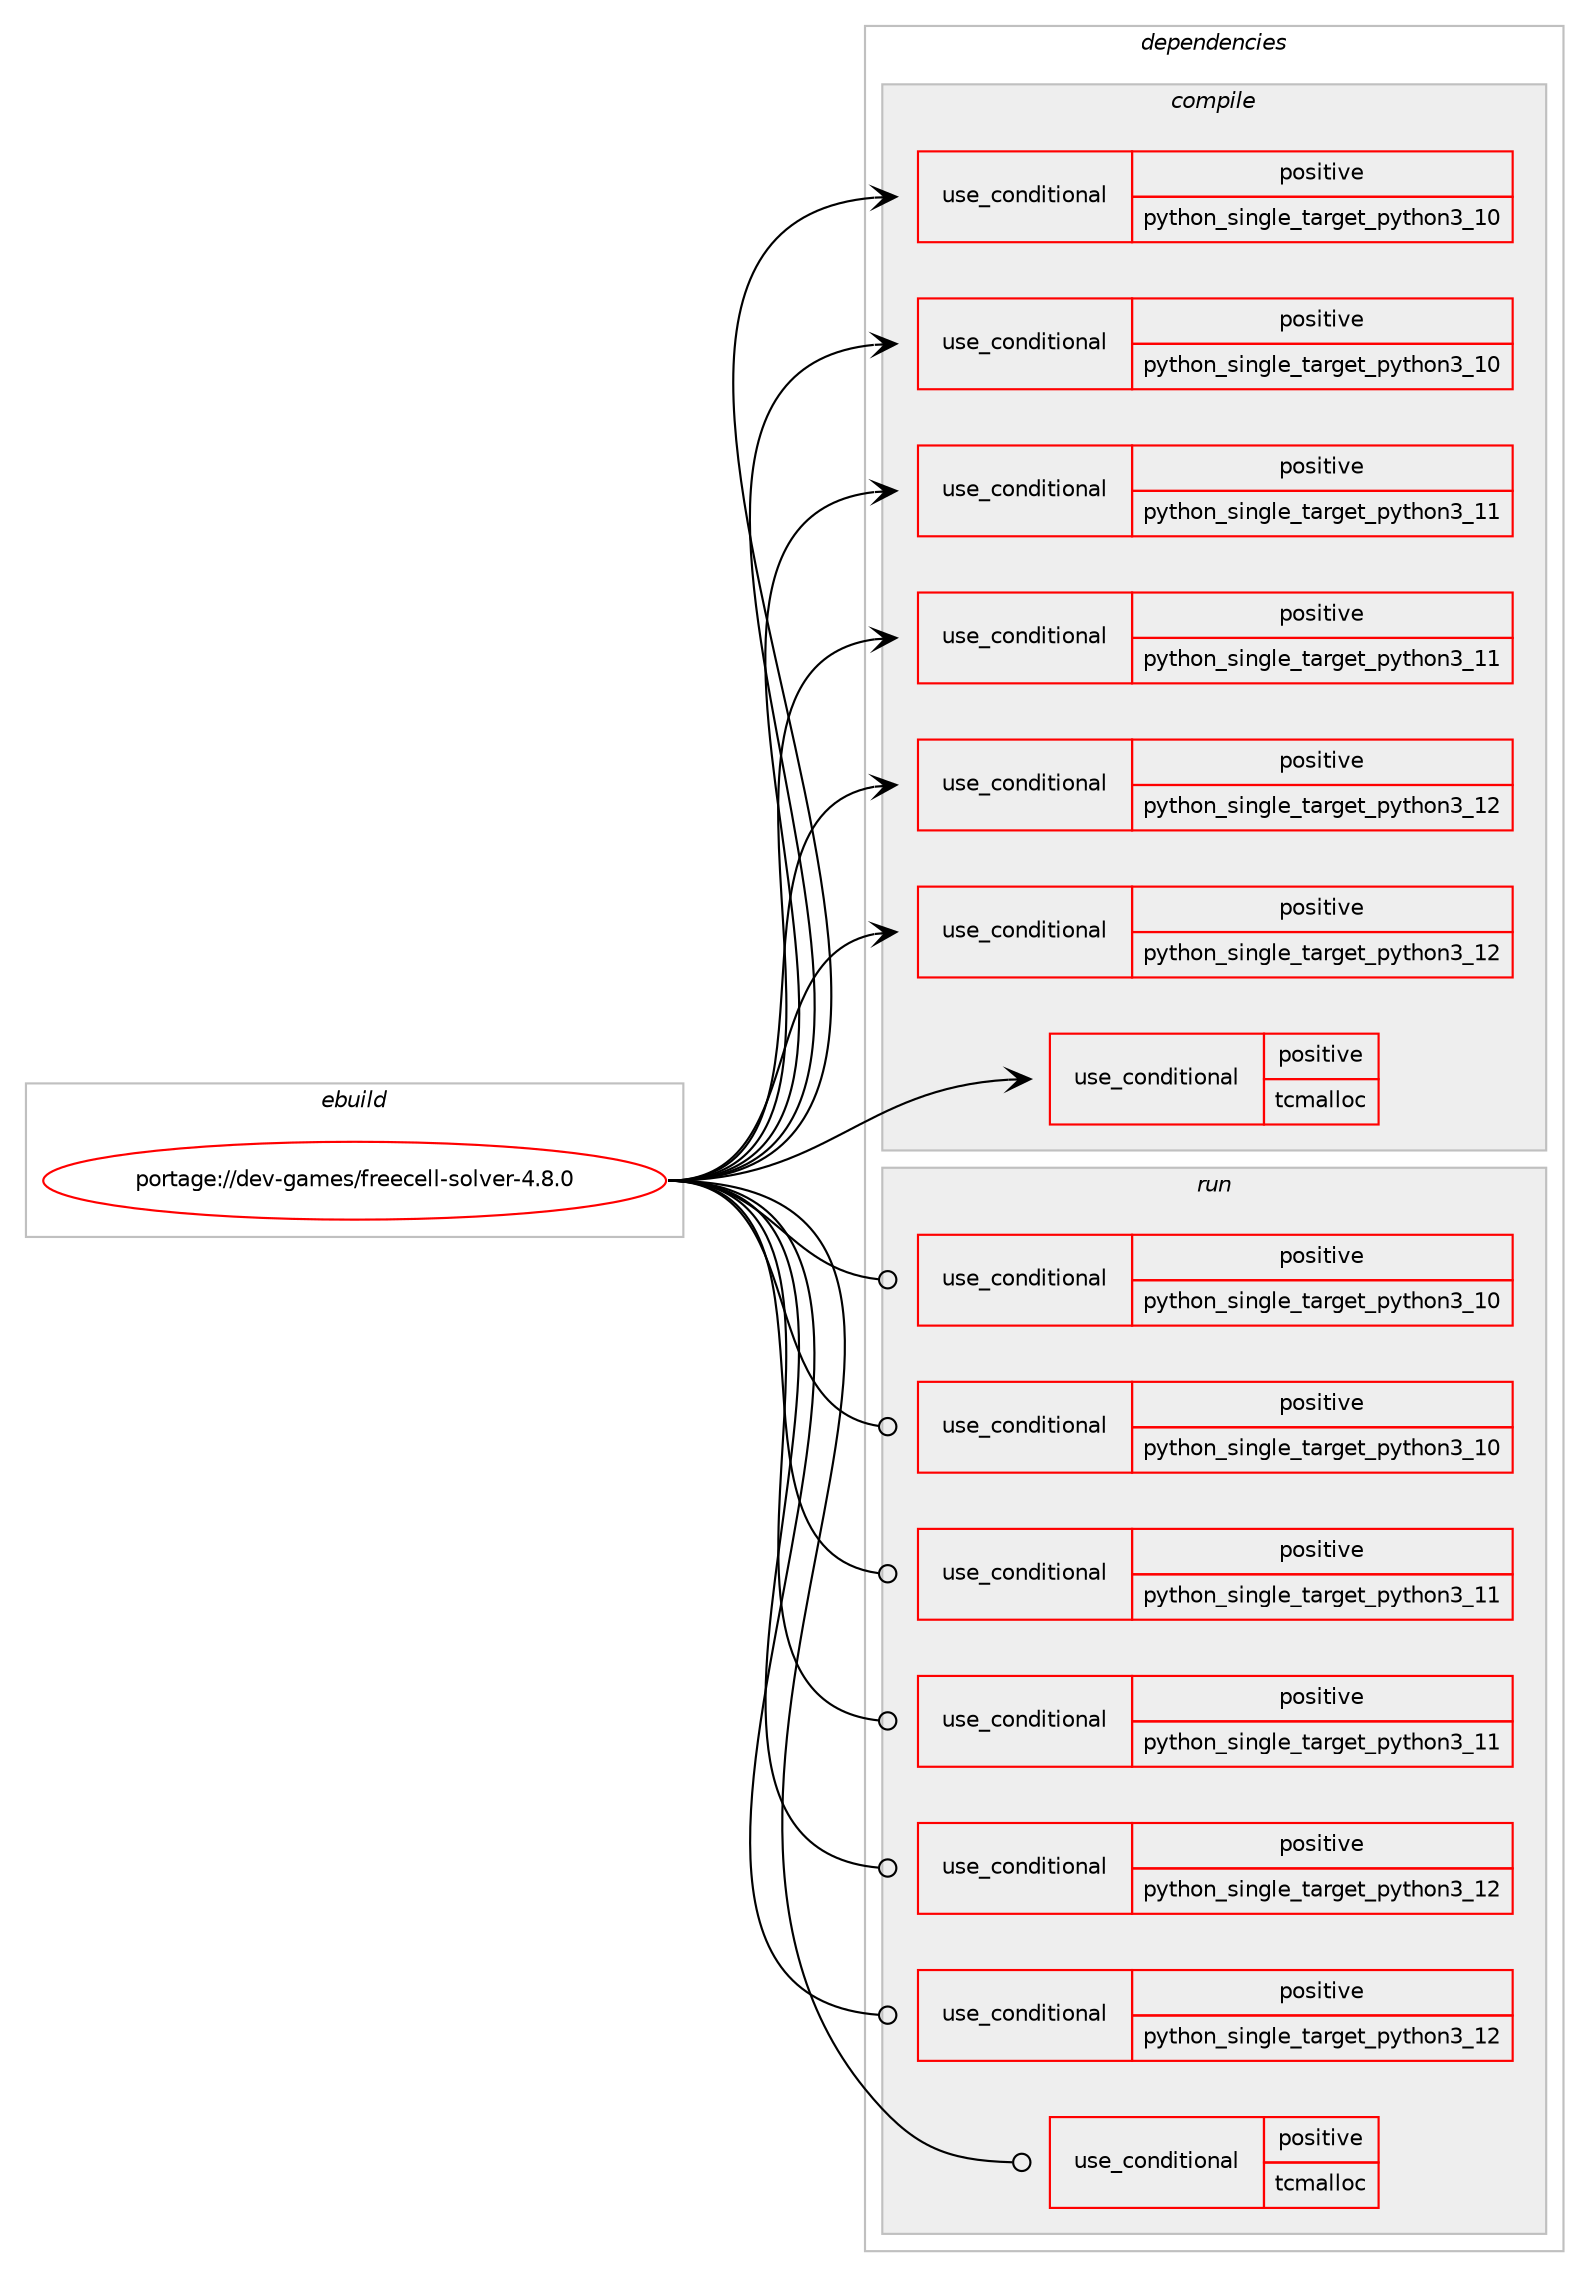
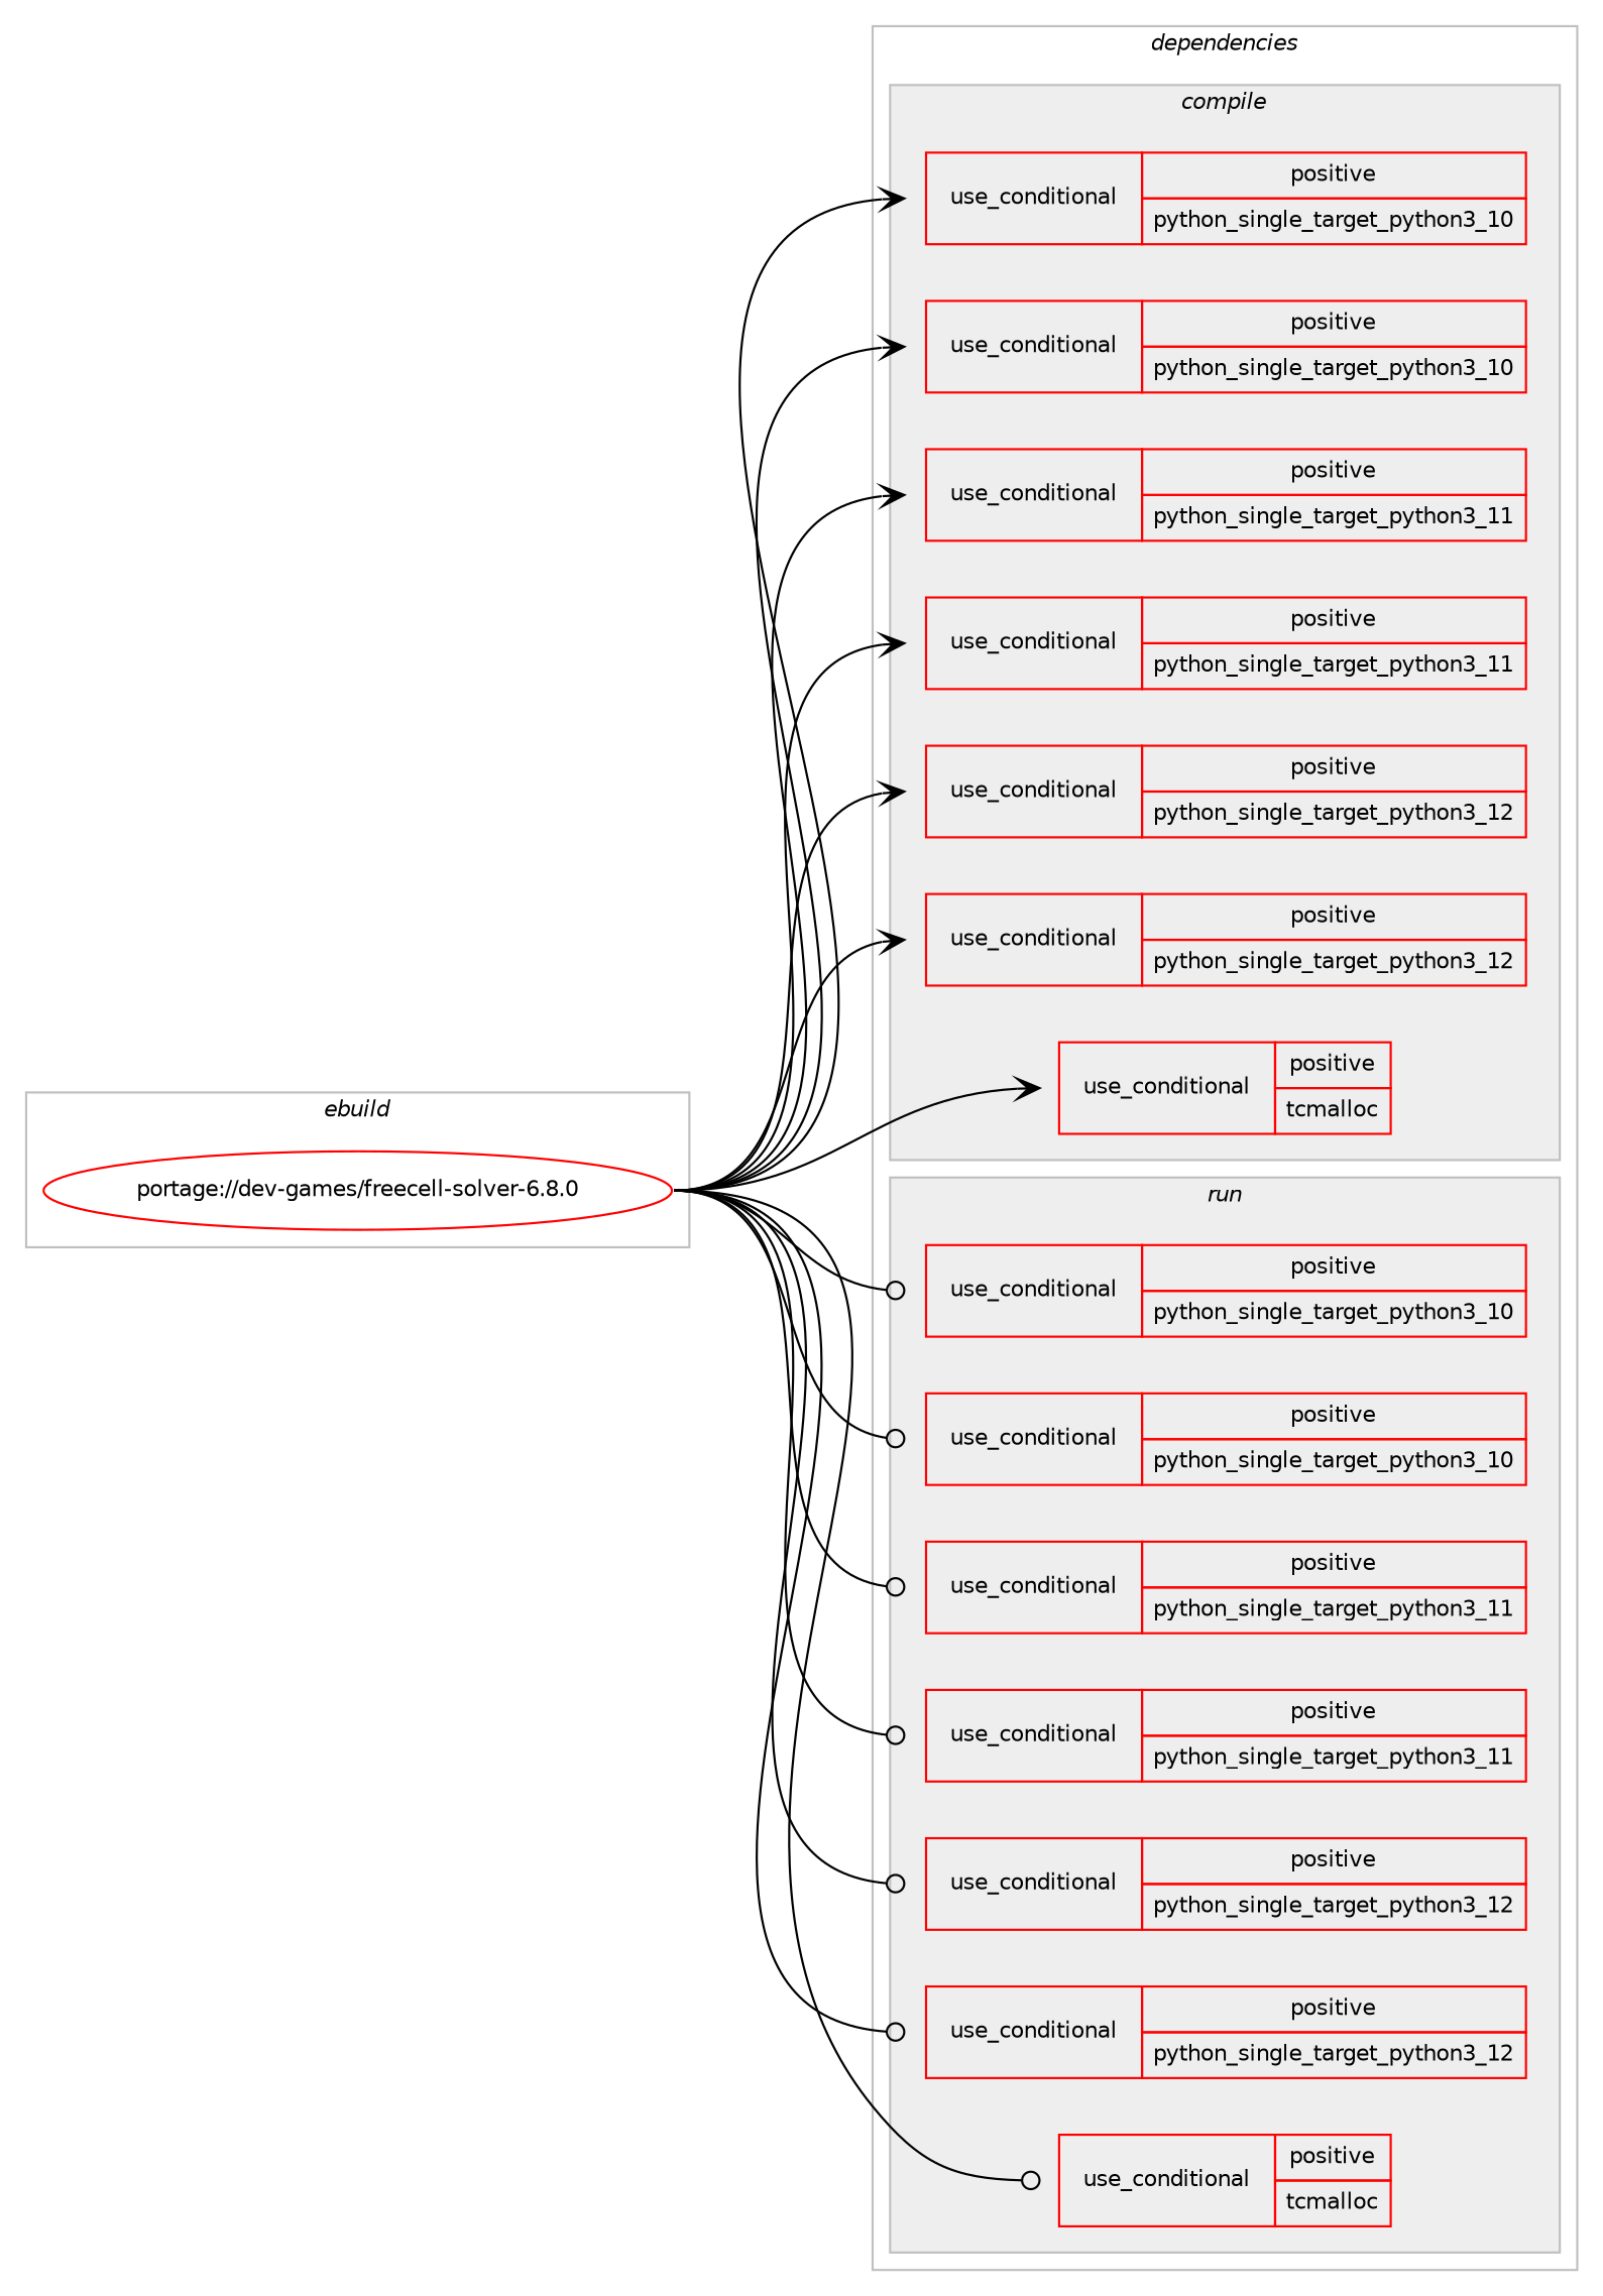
  digraph {
    compound=true
    concentrate=true
    fontname=Helvetica
    fontsize=10
    newrank=true
    rankdir=LR
    ranksep=1.5
    node [color=red fontname=Helvetica fontsize=10 shape=none]
    edge [arrowhead=vee headport=w style=solid tailport=e weight=20]
-   n1 [label="portage://dev-games/freecell-solver-4.8.0" width=4 shape=""]
+   n1 [label="portage://dev-games/freecell-solver-6.8.0" width=4 shape=""]
    n2 [label=<<TABLE BORDER="0" CELLBORDER="1" CELLSPACING="0" CELLPADDING="4"><TR><TD ROWSPAN="3" CELLPADDING="10">use_conditional</TD></TR><TR><TD>positive</TD></TR><TR><TD>python_single_target_python3_10</TD></TR></TABLE>>]
    n3 [label=<<TABLE BORDER="0" CELLBORDER="1" CELLSPACING="0" CELLPADDING="4"><TR><TD ROWSPAN="3" CELLPADDING="10">use_conditional</TD></TR><TR><TD>positive</TD></TR><TR><TD>python_single_target_python3_10</TD></TR></TABLE>>]
    n4 [label=<<TABLE BORDER="0" CELLBORDER="1" CELLSPACING="0" CELLPADDING="4"><TR><TD ROWSPAN="3" CELLPADDING="10">use_conditional</TD></TR><TR><TD>positive</TD></TR><TR><TD>python_single_target_python3_11</TD></TR></TABLE>>]
    n5 [label=<<TABLE BORDER="0" CELLBORDER="1" CELLSPACING="0" CELLPADDING="4"><TR><TD ROWSPAN="3" CELLPADDING="10">use_conditional</TD></TR><TR><TD>positive</TD></TR><TR><TD>python_single_target_python3_11</TD></TR></TABLE>>]
    n6 [label=<<TABLE BORDER="0" CELLBORDER="1" CELLSPACING="0" CELLPADDING="4"><TR><TD ROWSPAN="3" CELLPADDING="10">use_conditional</TD></TR><TR><TD>positive</TD></TR><TR><TD>python_single_target_python3_12</TD></TR></TABLE>>]
    n7 [label=<<TABLE BORDER="0" CELLBORDER="1" CELLSPACING="0" CELLPADDING="4"><TR><TD ROWSPAN="3" CELLPADDING="10">use_conditional</TD></TR><TR><TD>positive</TD></TR><TR><TD>python_single_target_python3_12</TD></TR></TABLE>>]
    n8 [label=<<TABLE BORDER="0" CELLBORDER="1" CELLSPACING="0" CELLPADDING="4"><TR><TD ROWSPAN="3" CELLPADDING="10">use_conditional</TD></TR><TR><TD>positive</TD></TR><TR><TD>tcmalloc</TD></TR></TABLE>>]
    n9 [label=<<TABLE BORDER="0" CELLBORDER="1" CELLSPACING="0" CELLPADDING="4"><TR><TD ROWSPAN="3" CELLPADDING="10">use_conditional</TD></TR><TR><TD>positive</TD></TR><TR><TD>python_single_target_python3_10</TD></TR></TABLE>>]
    n10 [label=<<TABLE BORDER="0" CELLBORDER="1" CELLSPACING="0" CELLPADDING="4"><TR><TD ROWSPAN="3" CELLPADDING="10">use_conditional</TD></TR><TR><TD>positive</TD></TR><TR><TD>python_single_target_python3_10</TD></TR></TABLE>>]
    n11 [label=<<TABLE BORDER="0" CELLBORDER="1" CELLSPACING="0" CELLPADDING="4"><TR><TD ROWSPAN="3" CELLPADDING="10">use_conditional</TD></TR><TR><TD>positive</TD></TR><TR><TD>python_single_target_python3_11</TD></TR></TABLE>>]
    n12 [label=<<TABLE BORDER="0" CELLBORDER="1" CELLSPACING="0" CELLPADDING="4"><TR><TD ROWSPAN="3" CELLPADDING="10">use_conditional</TD></TR><TR><TD>positive</TD></TR><TR><TD>python_single_target_python3_11</TD></TR></TABLE>>]
    n13 [label=<<TABLE BORDER="0" CELLBORDER="1" CELLSPACING="0" CELLPADDING="4"><TR><TD ROWSPAN="3" CELLPADDING="10">use_conditional</TD></TR><TR><TD>positive</TD></TR><TR><TD>python_single_target_python3_12</TD></TR></TABLE>>]
    n14 [label=<<TABLE BORDER="0" CELLBORDER="1" CELLSPACING="0" CELLPADDING="4"><TR><TD ROWSPAN="3" CELLPADDING="10">use_conditional</TD></TR><TR><TD>positive</TD></TR><TR><TD>python_single_target_python3_12</TD></TR></TABLE>>]
    n15 [label=<<TABLE BORDER="0" CELLBORDER="1" CELLSPACING="0" CELLPADDING="4"><TR><TD ROWSPAN="3" CELLPADDING="10">use_conditional</TD></TR><TR><TD>positive</TD></TR><TR><TD>tcmalloc</TD></TR></TABLE>>]
    subgraph cluster_1 {
      color=gray
      label=<<i>ebuild</i>>
      rank=same
      n1
    }
    subgraph cluster_2 {
      color=gray
      label=<<i>dependencies</i>>
      subgraph cluster_3 {
        color=gray
        fillcolor="#eeeeee"
        label=<<i>compile</i>>
        style=filled
        subgraph sub_4 {
          color=gray
          fillcolor="#eeeeee"
          label=<<i>compile</i>>
          style=filled
          n2
        }
        subgraph sub_5 {
          color=gray
          fillcolor="#eeeeee"
          label=<<i>compile</i>>
          style=filled
          n3
        }
        subgraph sub_6 {
          color=gray
          fillcolor="#eeeeee"
          label=<<i>compile</i>>
          style=filled
          n4
        }
        subgraph sub_7 {
          color=gray
          fillcolor="#eeeeee"
          label=<<i>compile</i>>
          style=filled
          n5
        }
        subgraph sub_8 {
          color=gray
          fillcolor="#eeeeee"
          label=<<i>compile</i>>
          style=filled
          n6
        }
        subgraph sub_9 {
          color=gray
          fillcolor="#eeeeee"
          label=<<i>compile</i>>
          style=filled
          n7
        }
        subgraph sub_10 {
          color=gray
          fillcolor="#eeeeee"
          label=<<i>compile</i>>
          style=filled
          n8
        }
      }
      subgraph cluster_11 {
        color=gray
        fillcolor="#eeeeee"
        label=<<i>compile and run</i>>
        style=filled
      }
      subgraph cluster_12 {
        color=gray
        fillcolor="#eeeeee"
        label=<<i>run</i>>
        style=filled
        subgraph sub_13 {
          color=gray
          fillcolor="#eeeeee"
          label=<<i>run</i>>
          style=filled
          n9
        }
        subgraph sub_14 {
          color=gray
          fillcolor="#eeeeee"
          label=<<i>run</i>>
          style=filled
          n10
        }
        subgraph sub_15 {
          color=gray
          fillcolor="#eeeeee"
          label=<<i>run</i>>
          style=filled
          n11
        }
        subgraph sub_16 {
          color=gray
          fillcolor="#eeeeee"
          label=<<i>run</i>>
          style=filled
          n12
        }
        subgraph sub_17 {
          color=gray
          fillcolor="#eeeeee"
          label=<<i>run</i>>
          style=filled
          n13
        }
        subgraph sub_18 {
          color=gray
          fillcolor="#eeeeee"
          label=<<i>run</i>>
          style=filled
          n14
        }
        subgraph sub_19 {
          color=gray
          fillcolor="#eeeeee"
          label=<<i>run</i>>
          style=filled
          n15
        }
      }
    }
    subgraph cluster_20 {
      color=gray
      label=<<i>candidates</i>>
      rank=same
    }
    n1 -> n2
    n1 -> n3
    n1 -> n4
    n1 -> n5
    n1 -> n6
    n1 -> n7
    n1 -> n8
    n1 -> n9 [arrowhead=odot]
    n1 -> n10 [arrowhead=odot]
    n1 -> n11 [arrowhead=odot]
    n1 -> n12 [arrowhead=odot]
    n1 -> n13 [arrowhead=odot]
    n1 -> n14 [arrowhead=odot]
    n1 -> n15 [arrowhead=odot]
  }
